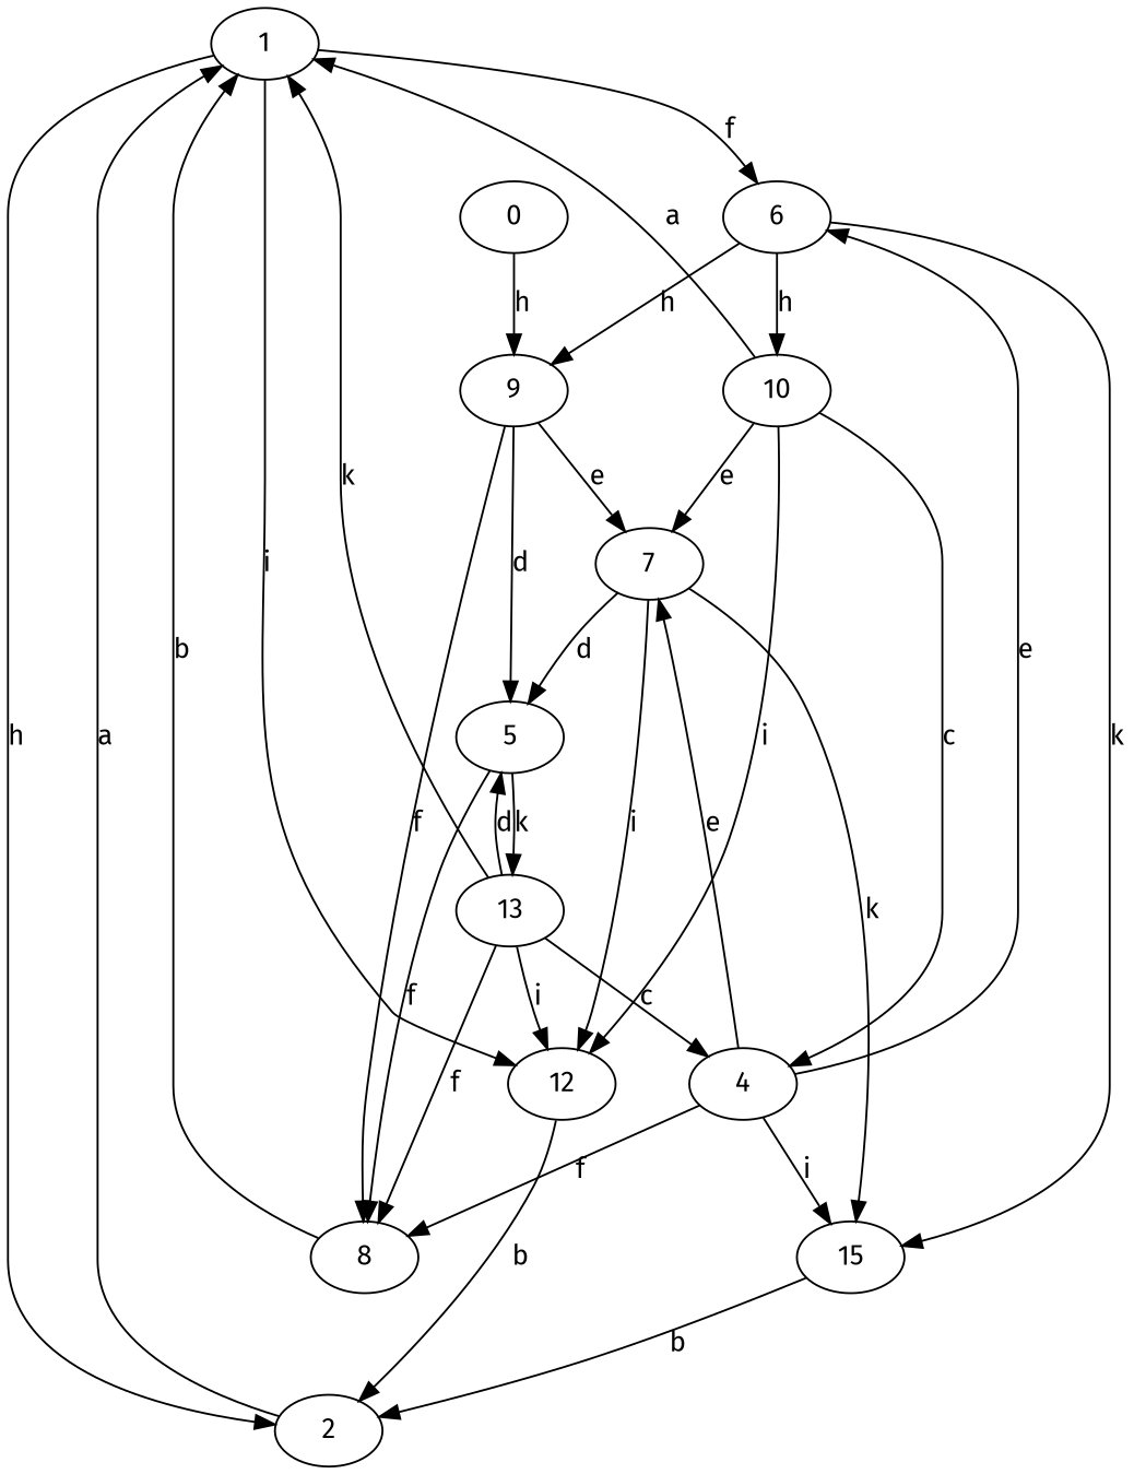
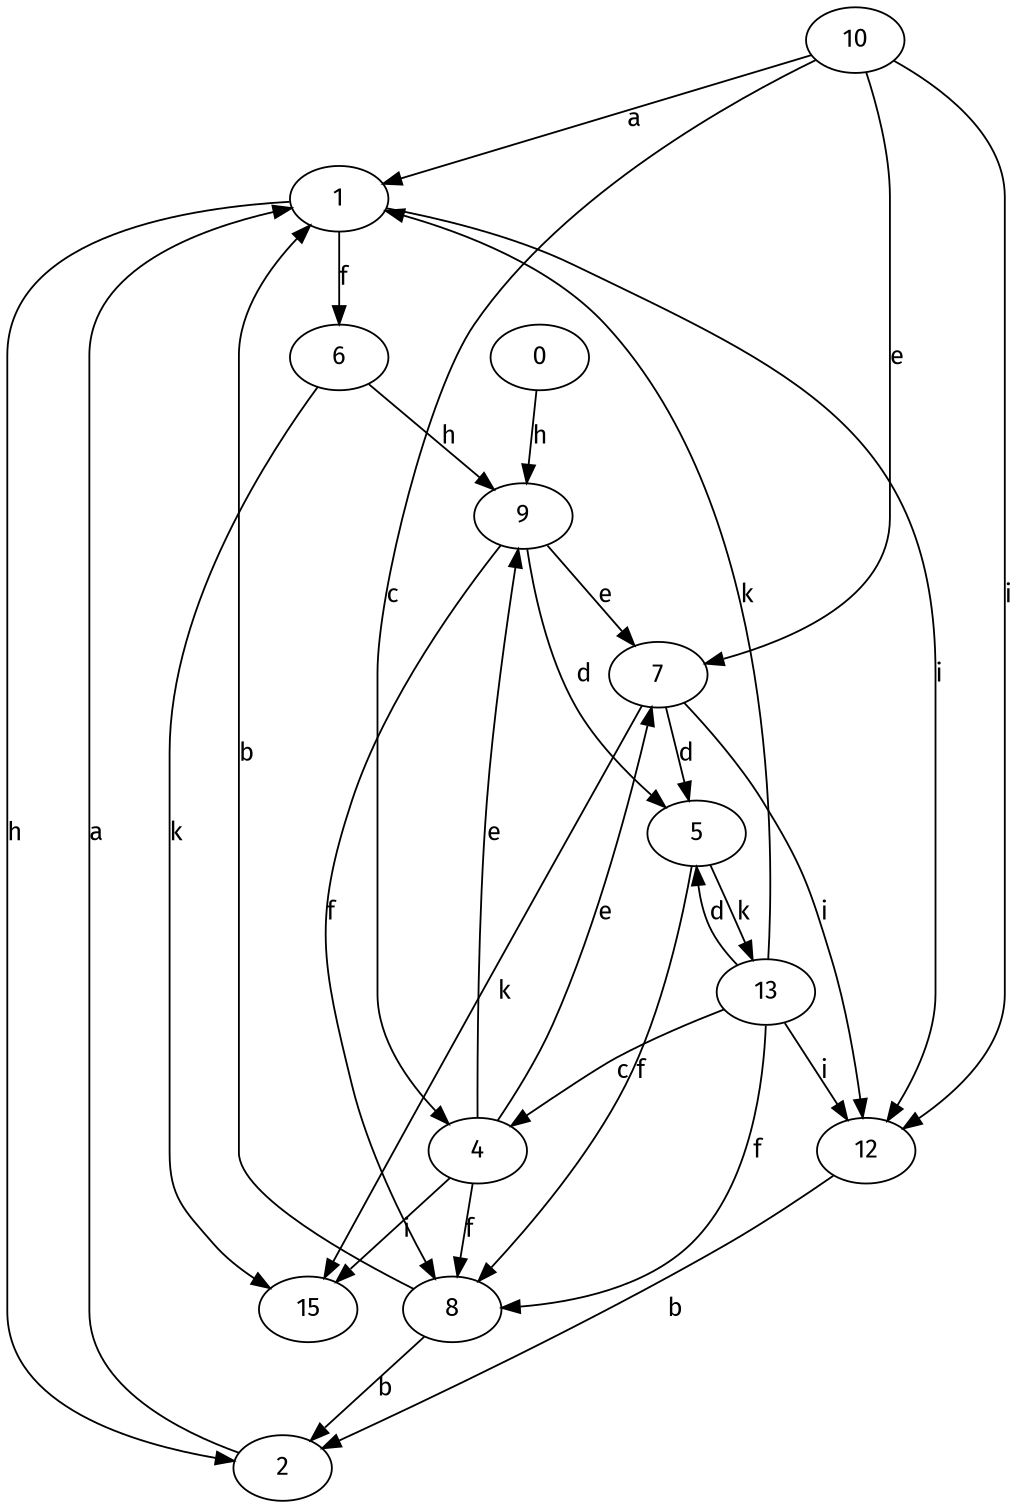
  strict digraph {
    fontname="Fira Sans"
    node [fontname="Fira Sans"]
    edge [fontname="Fira Sans"]
    1
    2
    12
    6
    8
    0
    9
    7
    5
    4
    15
    10
    13
    1 -> 2 [label=h]
    1 -> 12 [label=i]
    1 -> 6 [label=f]
    2 -> 1 [label=a]
    12 -> 2 [label=b]
    6 -> 9 [label=h]
    6 -> 15 [label=k]
-   6 -> 10 [label=h]
    8 -> 1 [label=b]
-   15 -> 2 [label=b]
+   8 -> 2 [label=b]
    0 -> 9 [label=h]
    9 -> 8 [label=f]
    9 -> 7 [label=e]
    9 -> 5 [label=d]
    7 -> 12 [label=i]
    7 -> 5 [label=d]
    7 -> 15 [label=k]
    5 -> 8 [label=f]
    5 -> 13 [label=k]
-   4 -> 6 [label=e]
+   4 -> 9 [label=e]
    4 -> 8 [label=f]
    4 -> 7 [label=e]
    4 -> 15 [label=i]
    10 -> 1 [label=a]
    10 -> 12 [label=i]
    10 -> 7 [label=e]
    10 -> 4 [label=c]
    13 -> 1 [label=k]
    13 -> 12 [label=i]
    13 -> 8 [label=f]
    13 -> 5 [label=d]
    13 -> 4 [label=c]
  }
